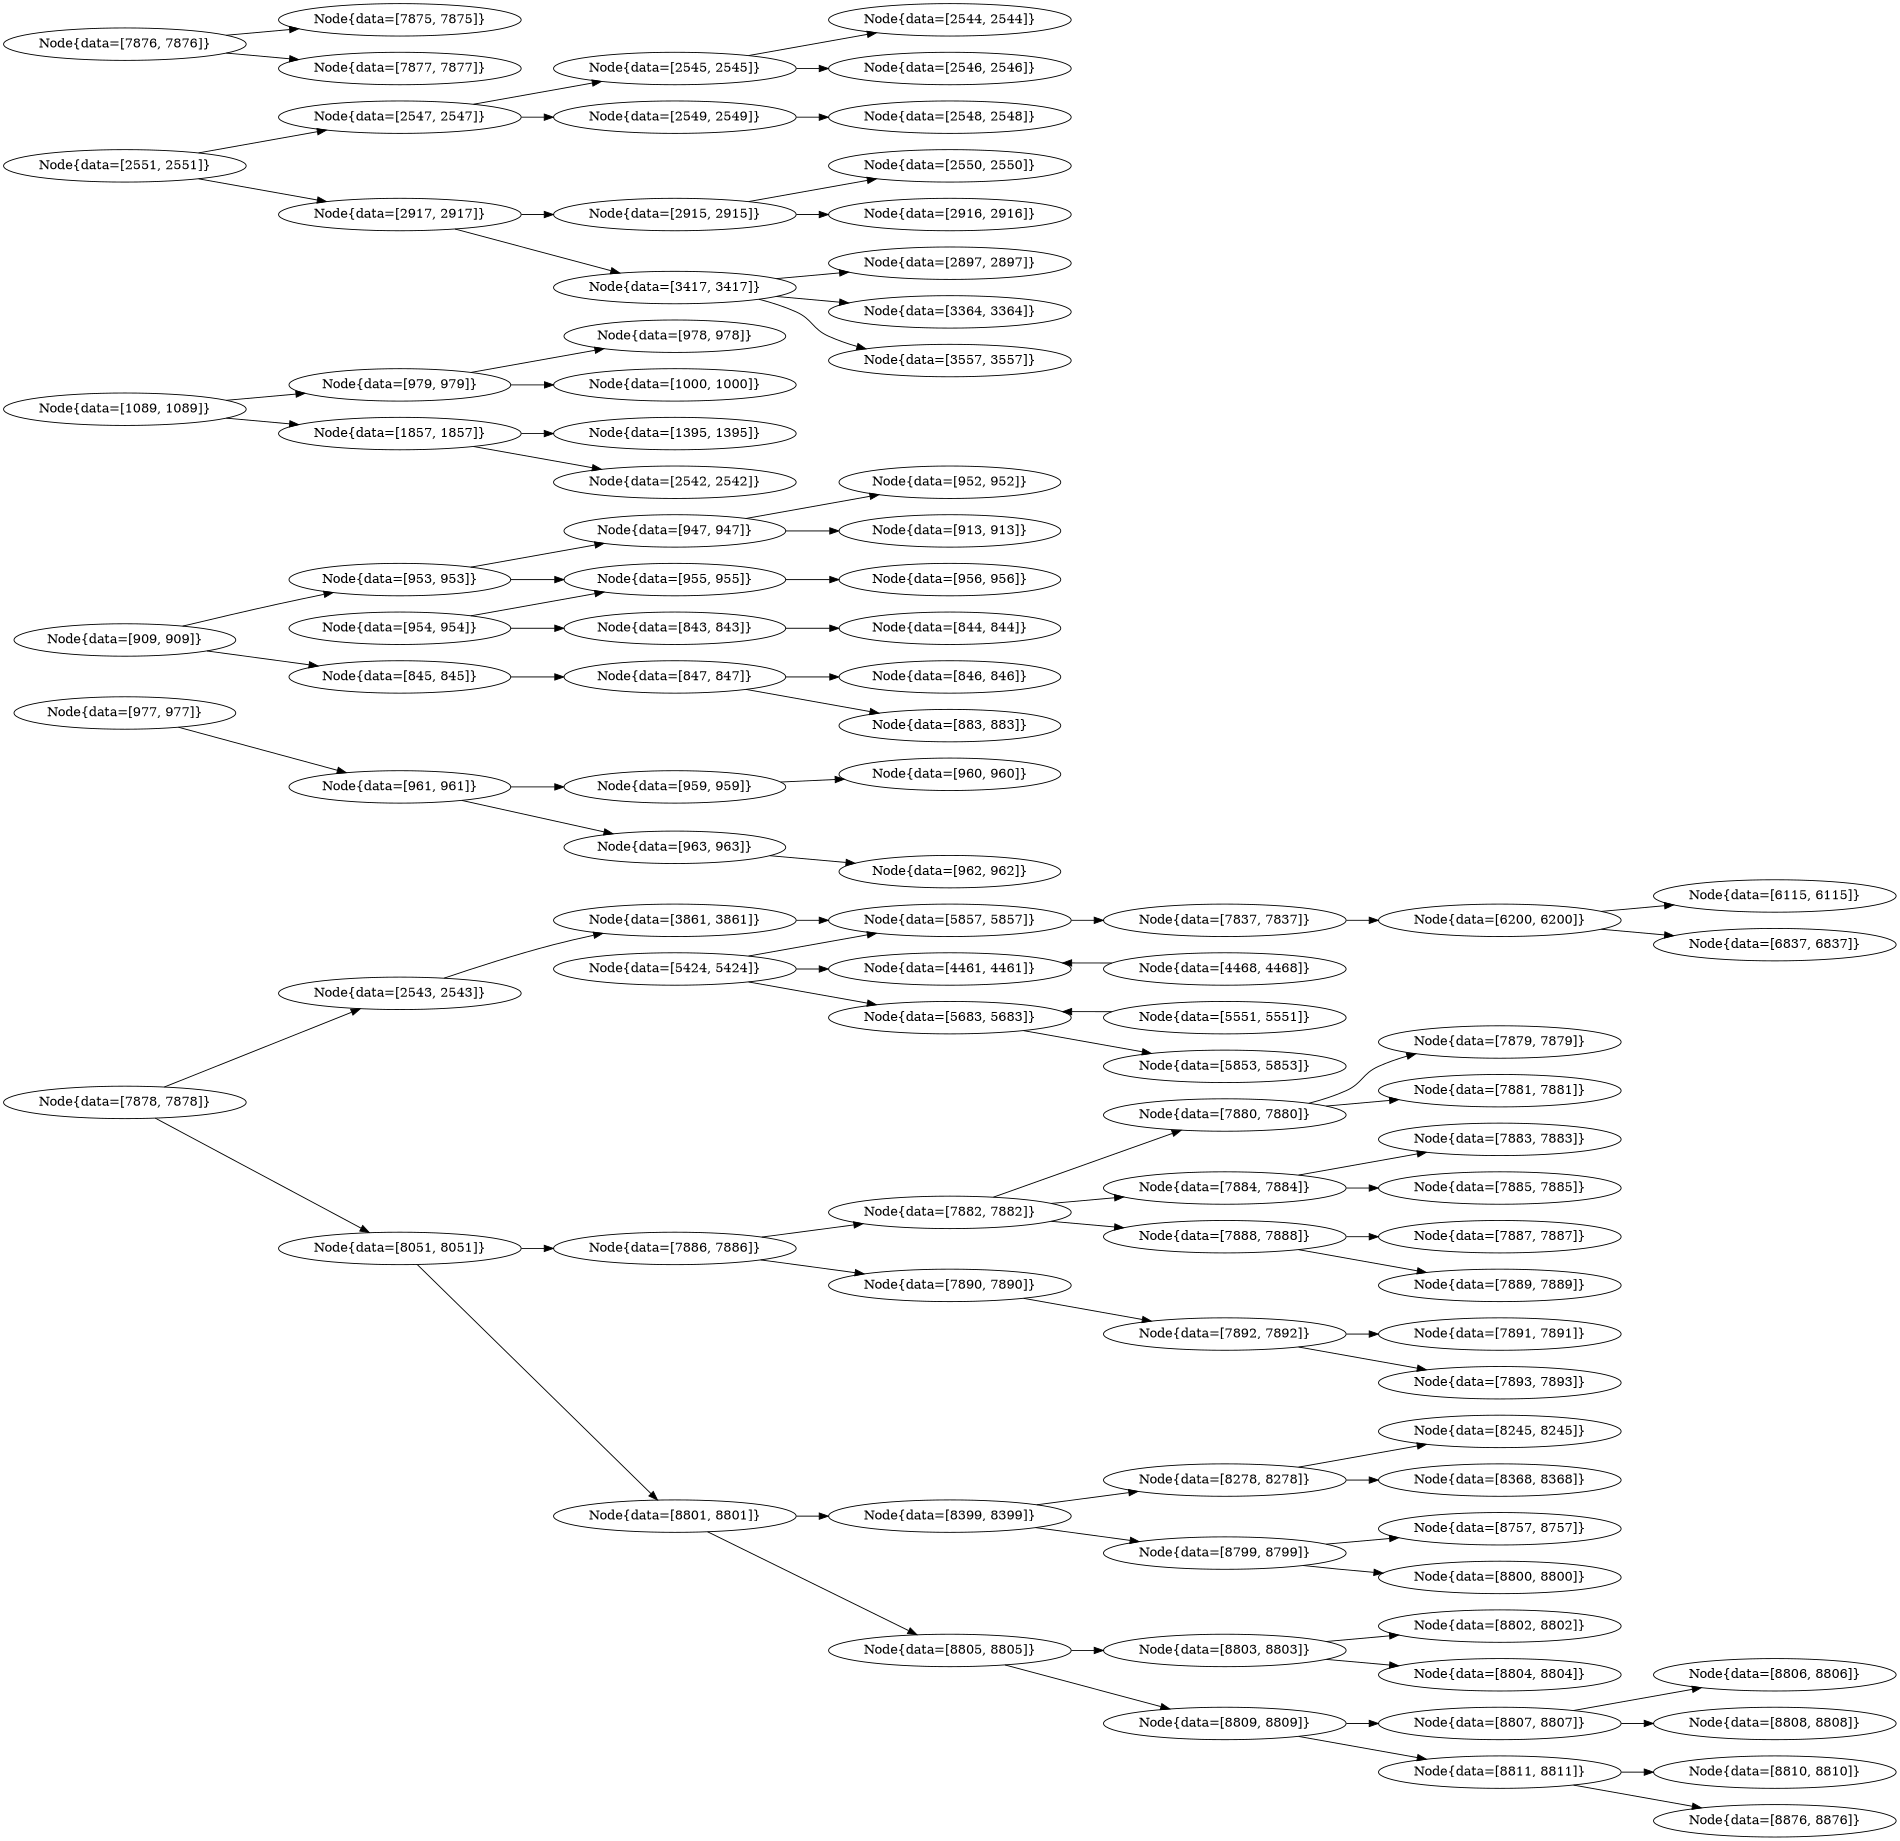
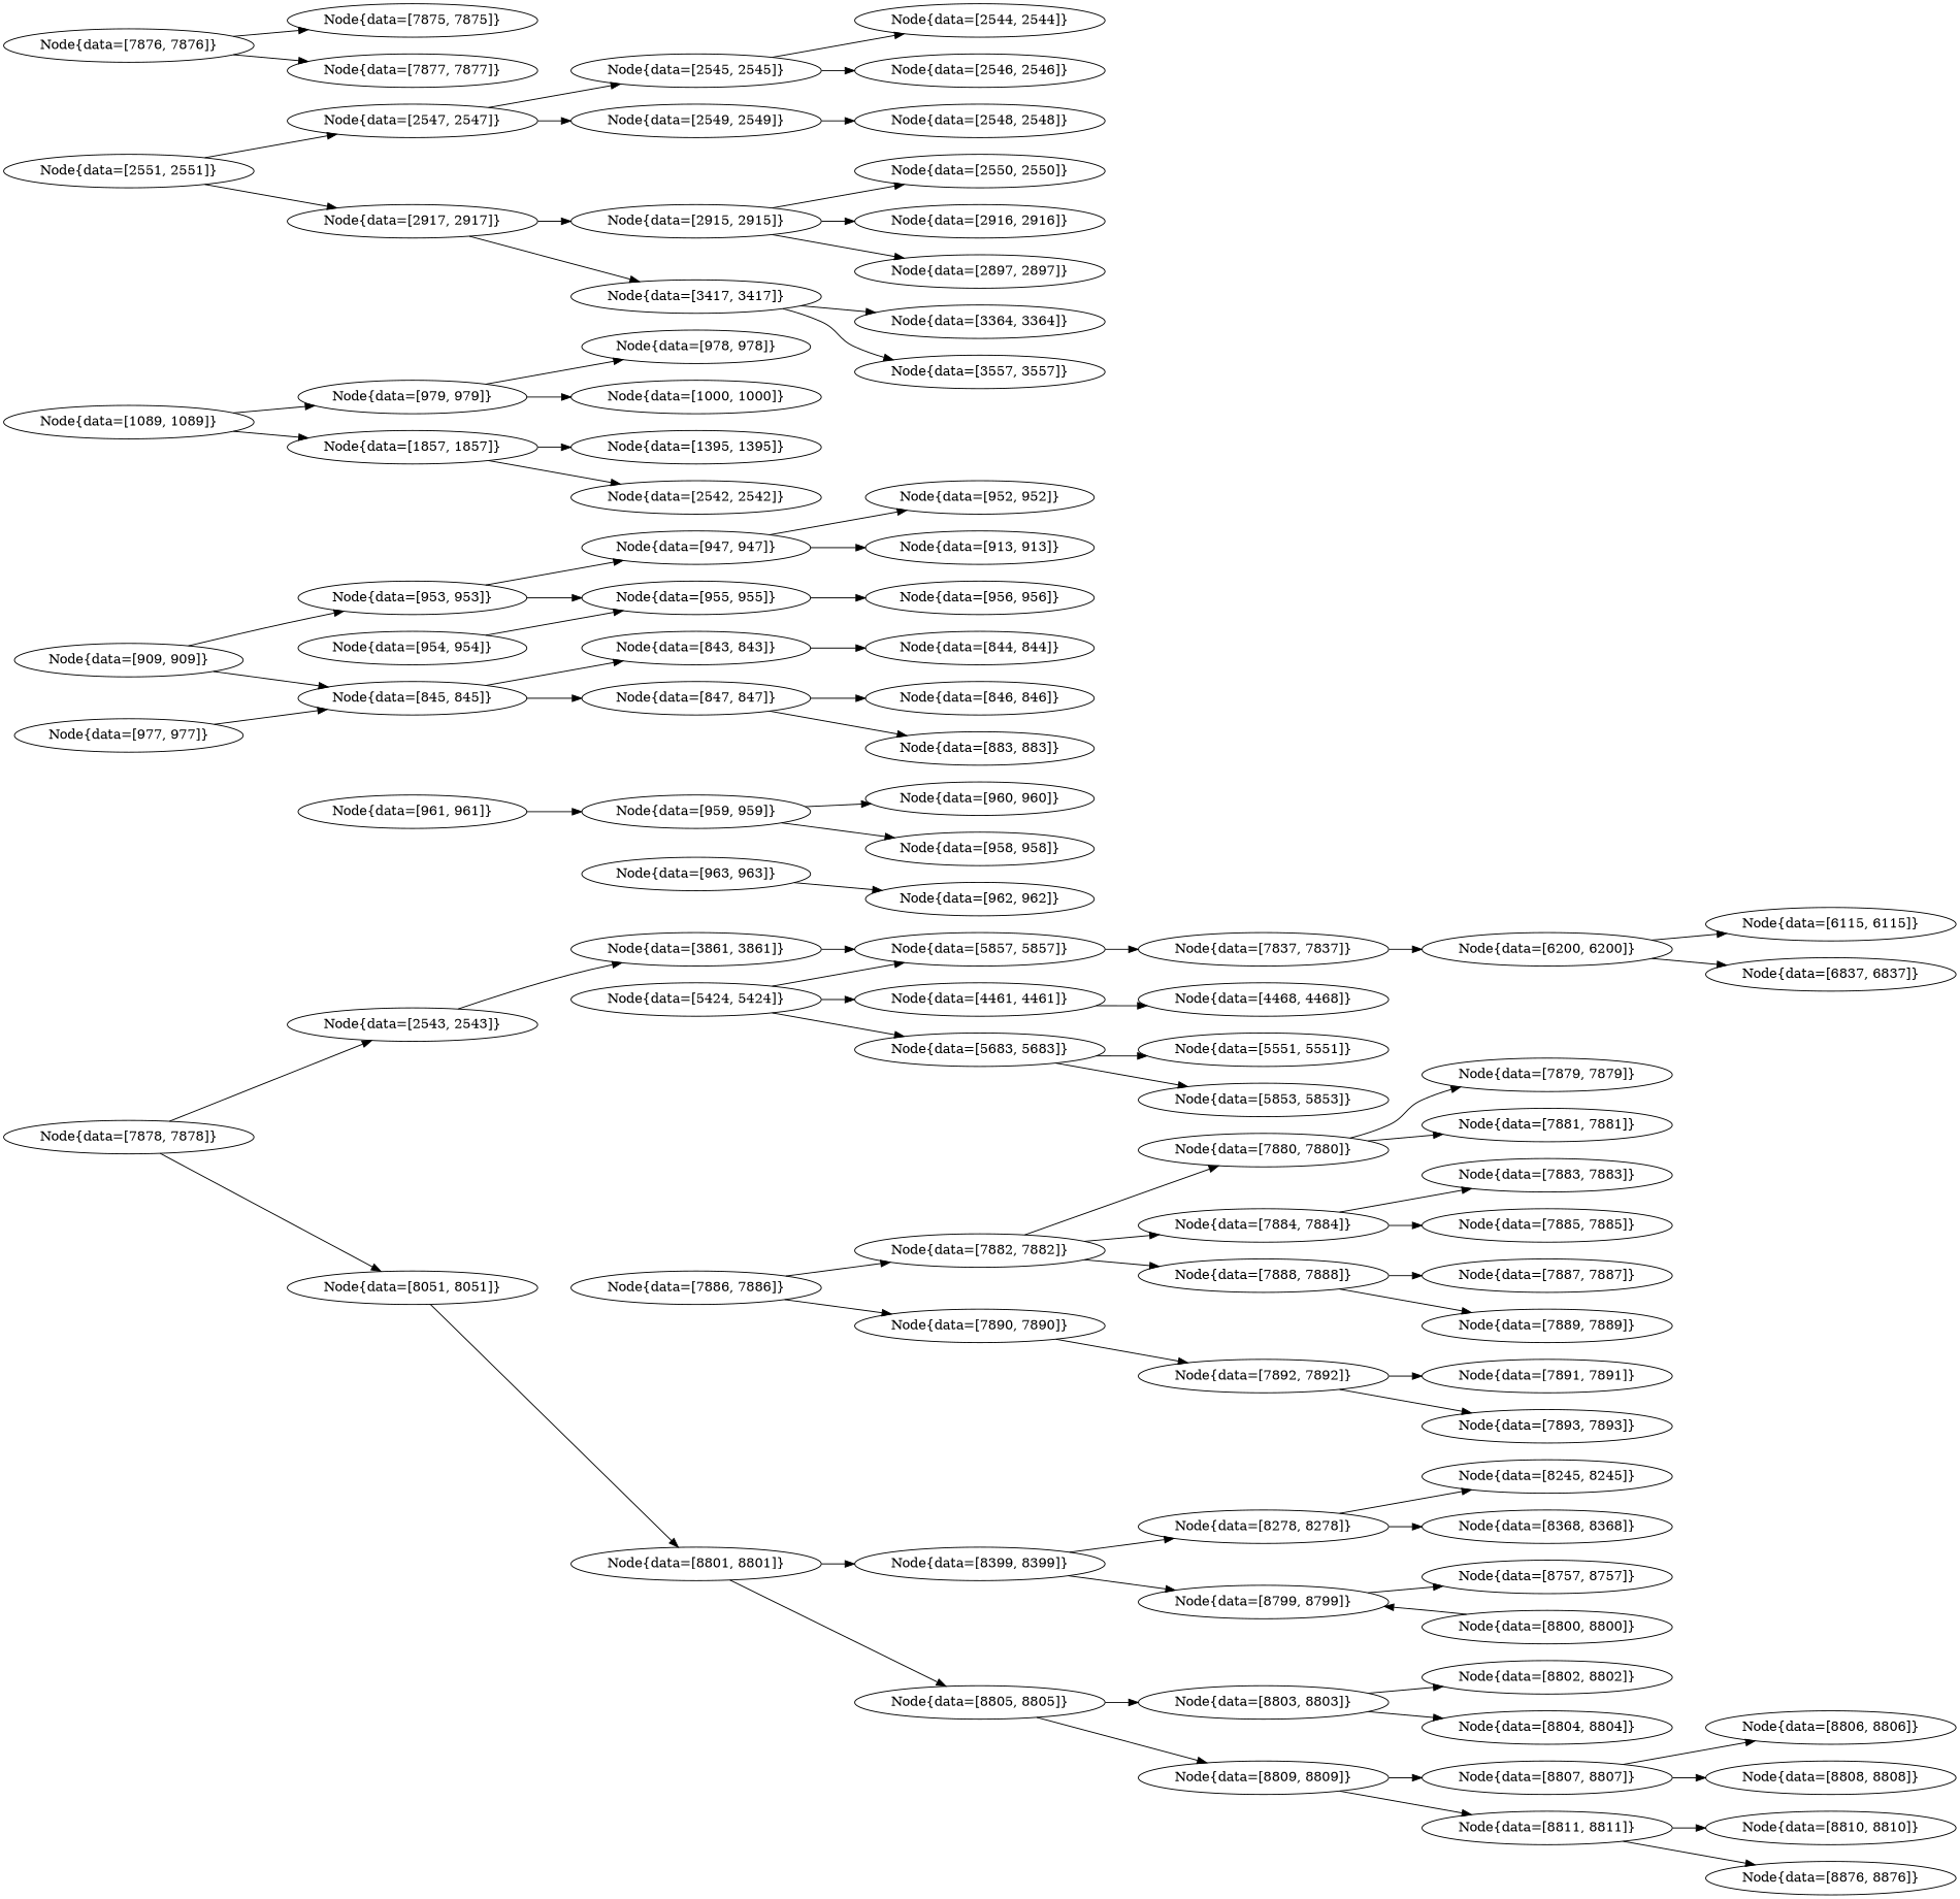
  digraph {
    rankdir=LR
    n1 [label="Node{data=[7878, 7878]}"]
    n2 [label="Node{data=[2543, 2543]}"]
    n3 [label="Node{data=[8051, 8051]}"]
    n4 [label="Node{data=[3861, 3861]}"]
    n5 [label="Node{data=[7886, 7886]}"]
    n6 [label="Node{data=[8801, 8801]}"]
    n7 [label="Node{data=[5857, 5857]}"]
    n8 [label="Node{data=[909, 909]}"]
    n9 [label="Node{data=[845, 845]}"]
    n10 [label="Node{data=[953, 953]}"]
    n11 [label="Node{data=[977, 977]}"]
    n12 [label="Node{data=[961, 961]}"]
    n13 [label="Node{data=[843, 843]}"]
    n14 [label="Node{data=[847, 847]}"]
    n15 [label="Node{data=[947, 947]}"]
    n16 [label="Node{data=[955, 955]}"]
    n17 [label="Node{data=[844, 844]}"]
    n18 [label="Node{data=[846, 846]}"]
    n19 [label="Node{data=[883, 883]}"]
    n20 [label="Node{data=[913, 913]}"]
    n21 [label="Node{data=[952, 952]}"]
    n22 [label="Node{data=[956, 956]}"]
    n23 [label="Node{data=[954, 954]}"]
    n24 [label="Node{data=[959, 959]}"]
    n25 [label="Node{data=[963, 963]}"]
    n26 [label="Node{data=[1089, 1089]}"]
    n27 [label="Node{data=[979, 979]}"]
    n28 [label="Node{data=[1857, 1857]}"]
+   n29 [label="Node{data=[958, 958]}"]
    n30 [label="Node{data=[960, 960]}"]
    n31 [label="Node{data=[962, 962]}"]
    n32 [label="Node{data=[978, 978]}"]
    n33 [label="Node{data=[1000, 1000]}"]
    n34 [label="Node{data=[1395, 1395]}"]
    n35 [label="Node{data=[2542, 2542]}"]
    n36 [label="Node{data=[2551, 2551]}"]
    n37 [label="Node{data=[2547, 2547]}"]
    n38 [label="Node{data=[2917, 2917]}"]
    n39 [label="Node{data=[7837, 7837]}"]
    n40 [label="Node{data=[2545, 2545]}"]
    n41 [label="Node{data=[2549, 2549]}"]
    n42 [label="Node{data=[2915, 2915]}"]
    n43 [label="Node{data=[3417, 3417]}"]
    n44 [label="Node{data=[2544, 2544]}"]
    n45 [label="Node{data=[2546, 2546]}"]
    n46 [label="Node{data=[2548, 2548]}"]
    n47 [label="Node{data=[2550, 2550]}"]
    n48 [label="Node{data=[2897, 2897]}"]
    n49 [label="Node{data=[2916, 2916]}"]
    n50 [label="Node{data=[3364, 3364]}"]
    n51 [label="Node{data=[3557, 3557]}"]
    n52 [label="Node{data=[5424, 5424]}"]
    n53 [label="Node{data=[4461, 4461]}"]
    n54 [label="Node{data=[5683, 5683]}"]
    n55 [label="Node{data=[6200, 6200]}"]
    n56 [label="Node{data=[4468, 4468]}"]
    n57 [label="Node{data=[5551, 5551]}"]
    n58 [label="Node{data=[5853, 5853]}"]
    n59 [label="Node{data=[6115, 6115]}"]
    n60 [label="Node{data=[6837, 6837]}"]
    n61 [label="Node{data=[7876, 7876]}"]
    n62 [label="Node{data=[7875, 7875]}"]
    n63 [label="Node{data=[7877, 7877]}"]
    n64 [label="Node{data=[7882, 7882]}"]
    n65 [label="Node{data=[7890, 7890]}"]
    n66 [label="Node{data=[8399, 8399]}"]
    n67 [label="Node{data=[8805, 8805]}"]
    n68 [label="Node{data=[7880, 7880]}"]
    n69 [label="Node{data=[7884, 7884]}"]
    n70 [label="Node{data=[7888, 7888]}"]
    n71 [label="Node{data=[7892, 7892]}"]
    n72 [label="Node{data=[7879, 7879]}"]
    n73 [label="Node{data=[7881, 7881]}"]
    n74 [label="Node{data=[7883, 7883]}"]
    n75 [label="Node{data=[7885, 7885]}"]
    n76 [label="Node{data=[7887, 7887]}"]
    n77 [label="Node{data=[7889, 7889]}"]
    n78 [label="Node{data=[7891, 7891]}"]
    n79 [label="Node{data=[7893, 7893]}"]
    n80 [label="Node{data=[8278, 8278]}"]
    n81 [label="Node{data=[8799, 8799]}"]
    n82 [label="Node{data=[8803, 8803]}"]
    n83 [label="Node{data=[8809, 8809]}"]
    n84 [label="Node{data=[8245, 8245]}"]
    n85 [label="Node{data=[8368, 8368]}"]
    n86 [label="Node{data=[8757, 8757]}"]
    n87 [label="Node{data=[8800, 8800]}"]
    n88 [label="Node{data=[8802, 8802]}"]
    n89 [label="Node{data=[8804, 8804]}"]
    n90 [label="Node{data=[8807, 8807]}"]
    n91 [label="Node{data=[8811, 8811]}"]
    n92 [label="Node{data=[8806, 8806]}"]
    n93 [label="Node{data=[8808, 8808]}"]
    n94 [label="Node{data=[8810, 8810]}"]
    n95 [label="Node{data=[8876, 8876]}"]
    n1 -> n2
    n1 -> n3
    n2 -> n4
-   n3 -> n5
    n3 -> n6
    n4 -> n7
    n5 -> n64
    n5 -> n65
    n6 -> n66
    n6 -> n67
    n7 -> n39
    n8 -> n9
    n8 -> n10
-   n23 -> n13
+   n9 -> n13
    n9 -> n14
    n10 -> n15
    n10 -> n16
-   n11 -> n12
+   n11 -> n9
    n12 -> n24
-   n12 -> n25
    n13 -> n17
    n14 -> n18
    n14 -> n19
    n15 -> n20
    n15 -> n21
    n16 -> n22
    n23 -> n16
+   n24 -> n29
    n24 -> n30
    n25 -> n31
    n26 -> n27
    n26 -> n28
    n27 -> n32
    n27 -> n33
    n28 -> n34
    n28 -> n35
    n36 -> n37
    n36 -> n38
    n37 -> n40
    n37 -> n41
    n38 -> n42
    n38 -> n43
    n39 -> n55
    n40 -> n44
    n40 -> n45
    n41 -> n46
    n42 -> n47
-   n43 -> n48
+   n42 -> n48
    n42 -> n49
    n43 -> n50
    n43 -> n51
    n52 -> n7
    n52 -> n53
    n52 -> n54
-   n56 -> n53
-   n57 -> n54
+   n53 -> n56
+   n54 -> n57
    n54 -> n58
    n55 -> n59
    n55 -> n60
    n61 -> n62
    n61 -> n63
    n64 -> n68
    n64 -> n69
    n64 -> n70
    n65 -> n71
    n66 -> n80
    n66 -> n81
    n67 -> n82
    n67 -> n83
    n68 -> n72
    n68 -> n73
    n69 -> n74
    n69 -> n75
    n70 -> n76
    n70 -> n77
    n71 -> n78
    n71 -> n79
    n80 -> n84
    n80 -> n85
    n81 -> n86
-   n81 -> n87
+   n87 -> n81
    n82 -> n88
    n82 -> n89
    n83 -> n90
    n83 -> n91
    n90 -> n92
    n90 -> n93
    n91 -> n94
    n91 -> n95
  }
